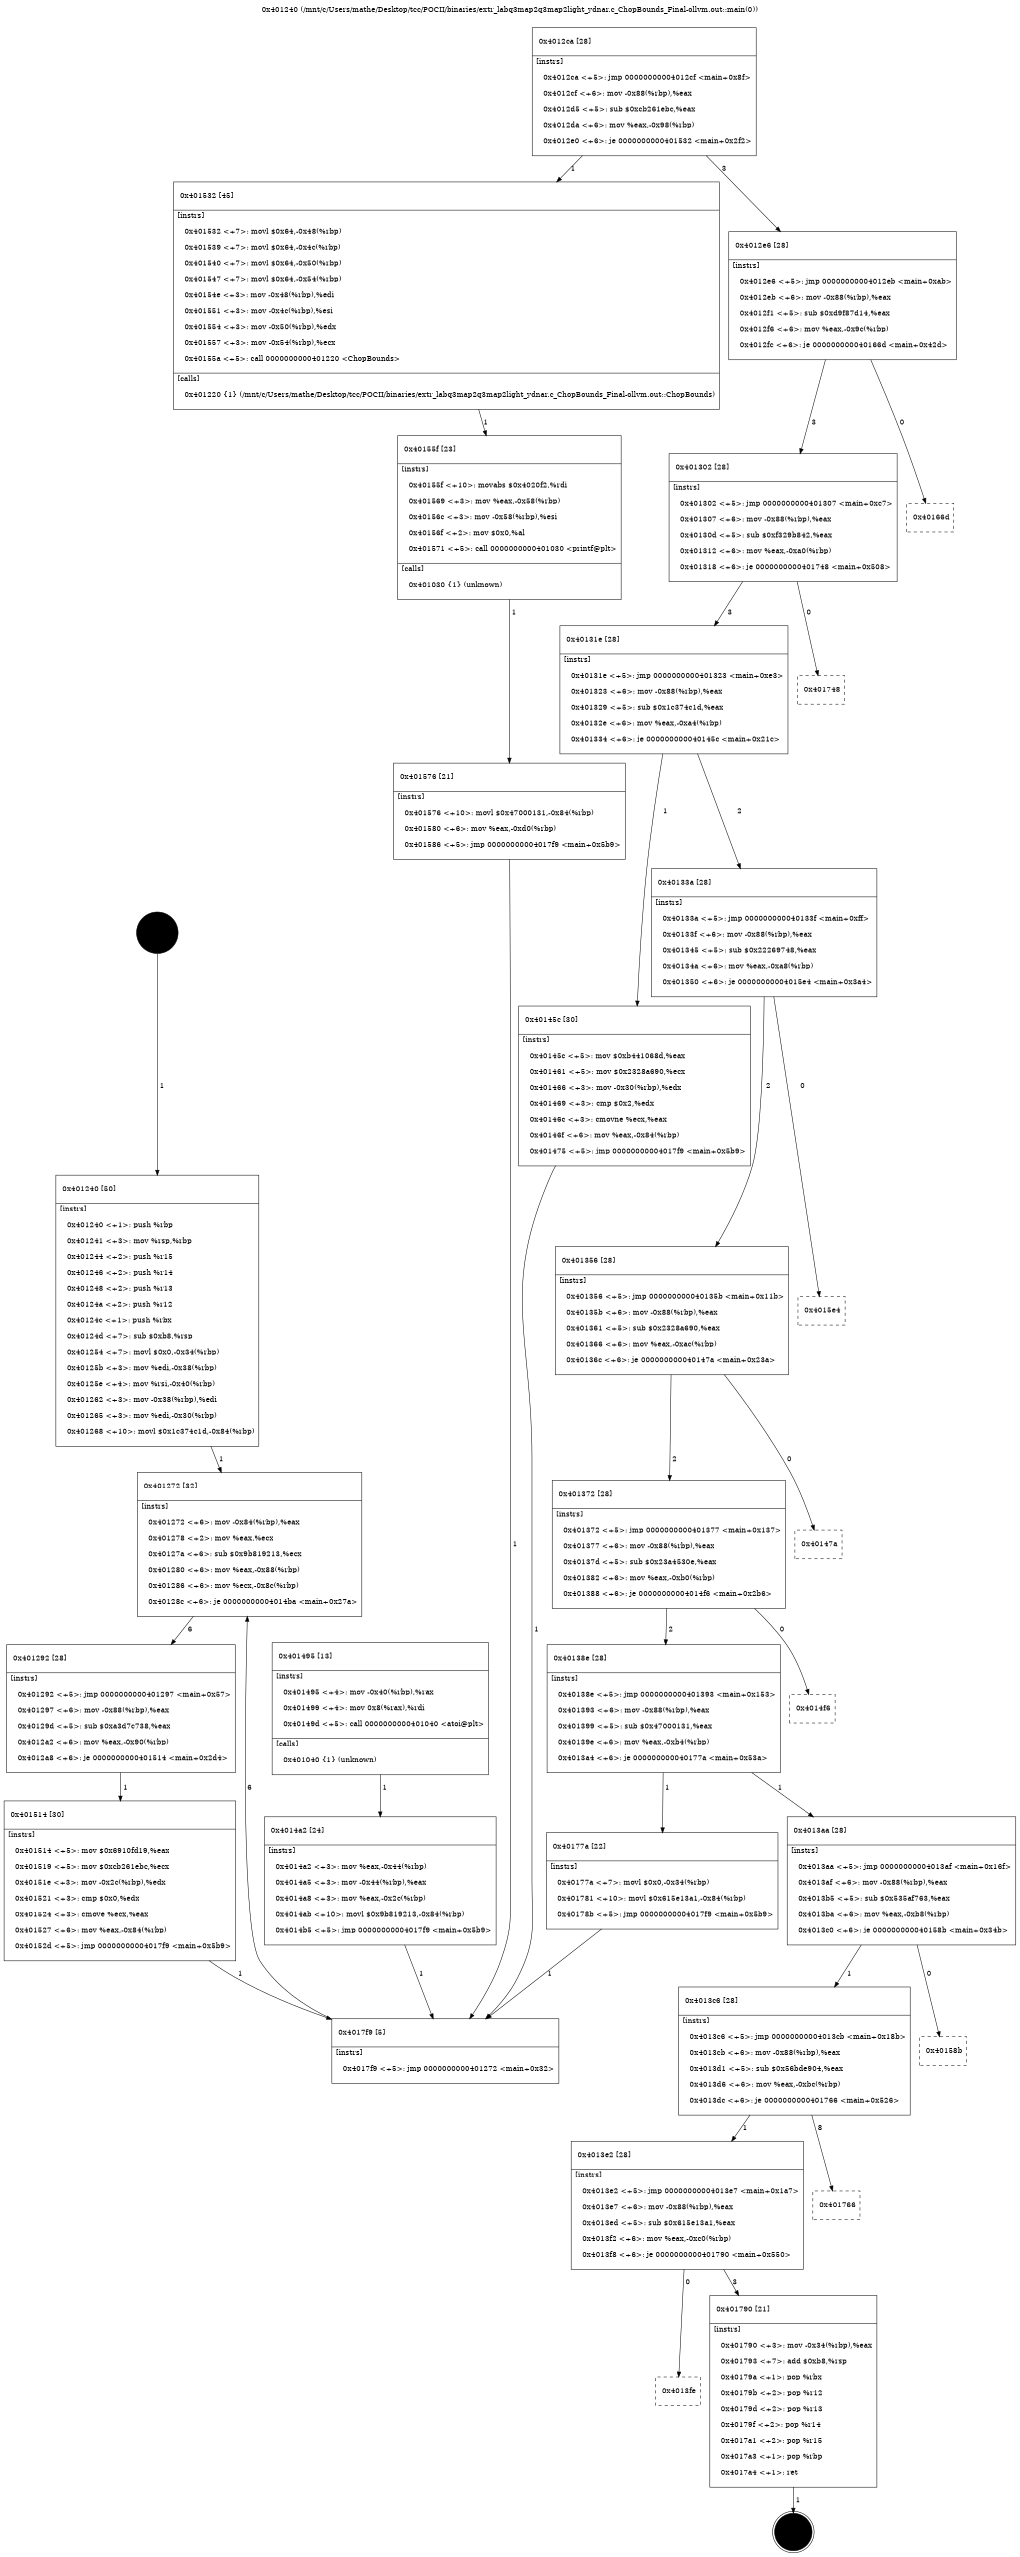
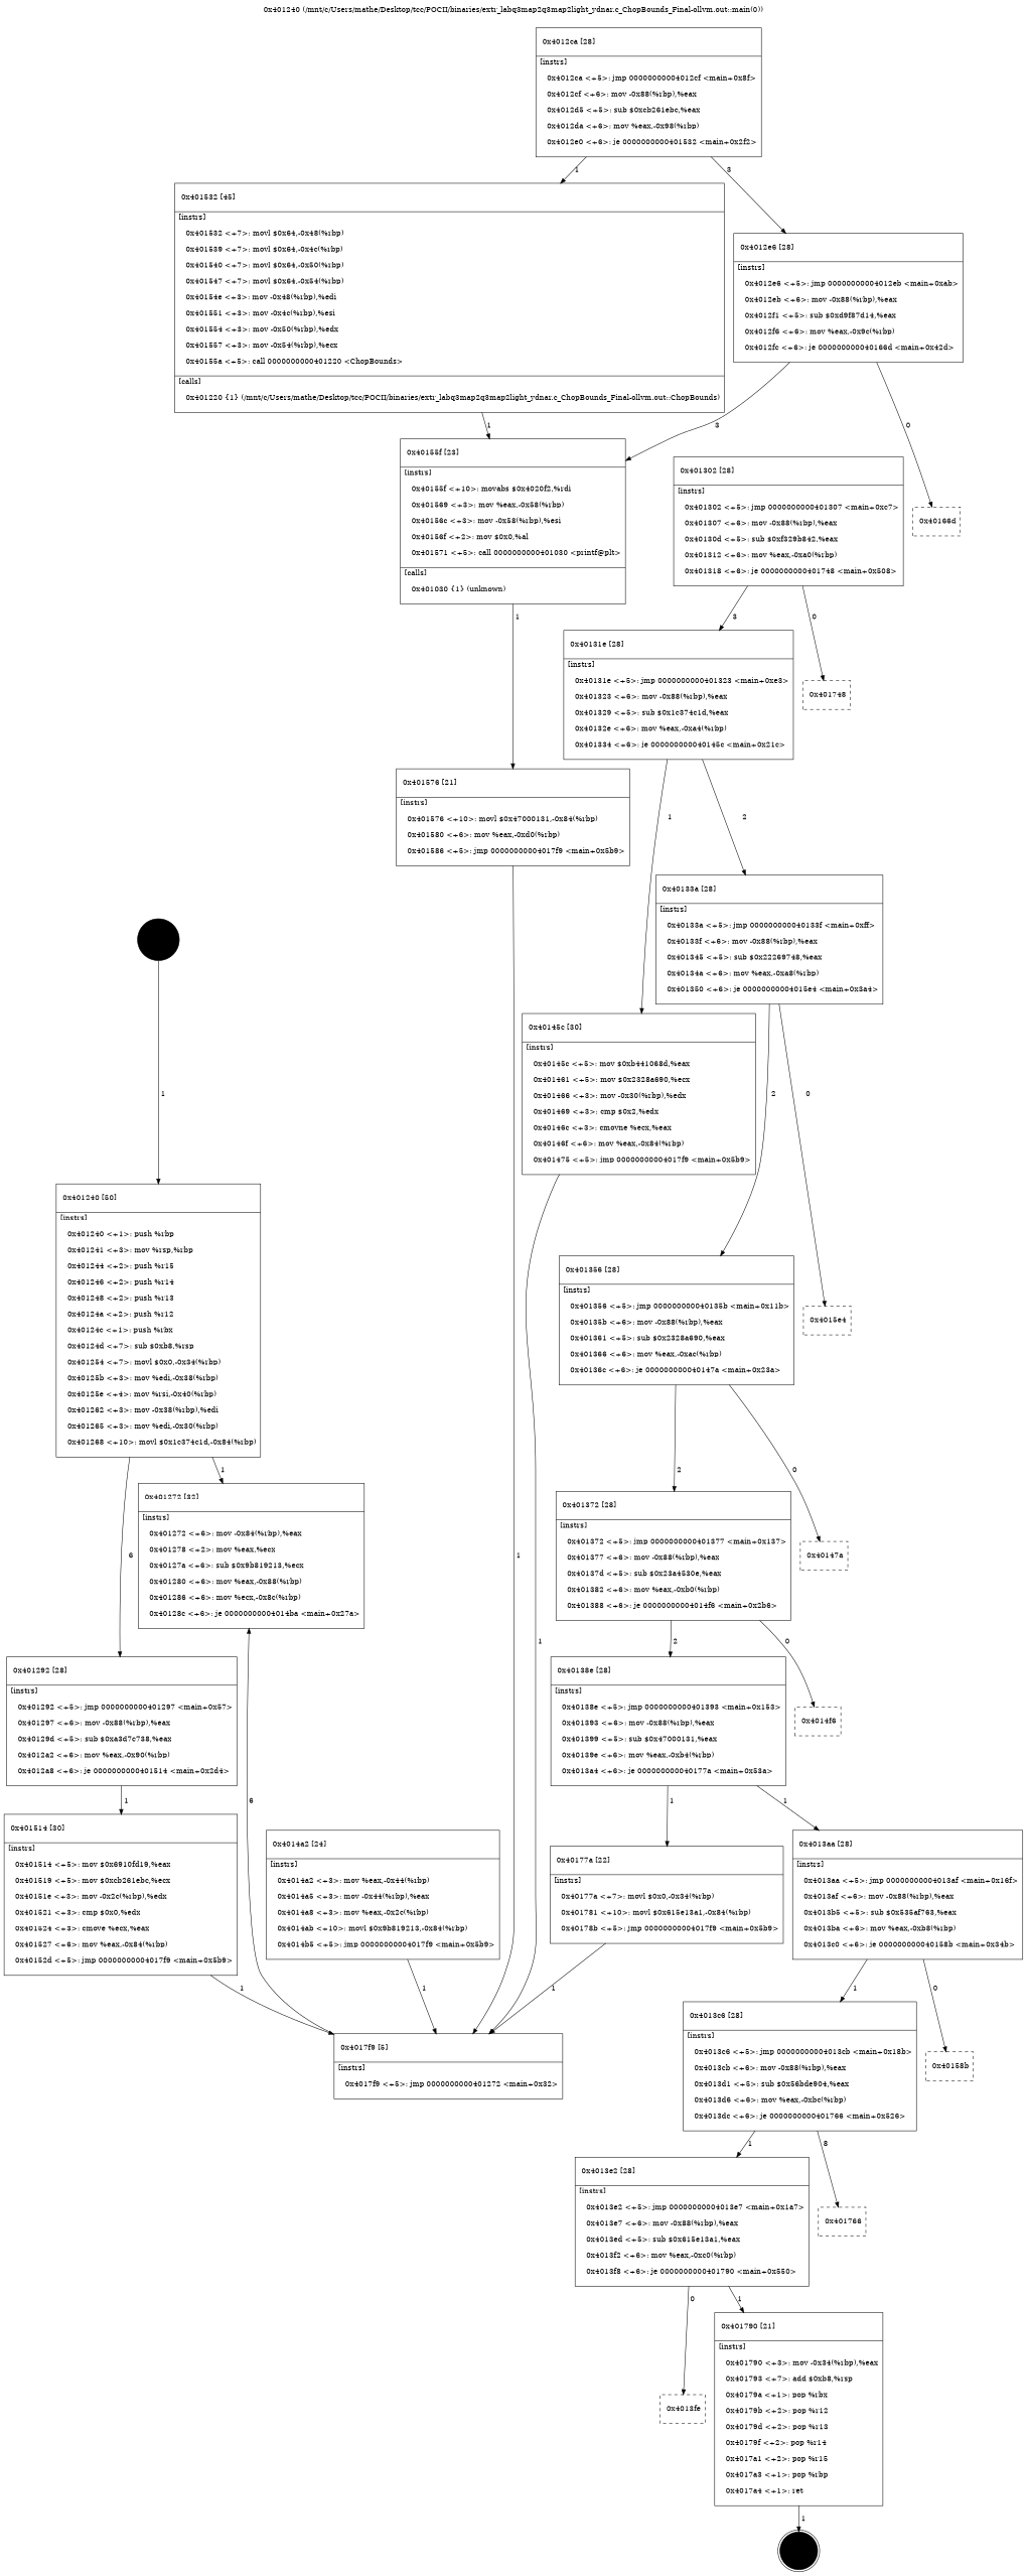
  digraph {
    label="0x401240 (/mnt/c/Users/mathe/Desktop/tcc/POCII/binaries/extr_labq3map2q3map2light_ydnar.c_ChopBounds_Final-ollvm.out::main(0))"
    labelloc=t
    node [shape=record]
    Entry [fillcolor=black height=0.3 shape=circle style=filled width=0.3]
    n2 [label="{\n     0x401240 [50]\l\n     | [instrs]\l\n     &nbsp;&nbsp;0x401240 \<+1\>: push %rbp\l\n     &nbsp;&nbsp;0x401241 \<+3\>: mov %rsp,%rbp\l\n     &nbsp;&nbsp;0x401244 \<+2\>: push %r15\l\n     &nbsp;&nbsp;0x401246 \<+2\>: push %r14\l\n     &nbsp;&nbsp;0x401248 \<+2\>: push %r13\l\n     &nbsp;&nbsp;0x40124a \<+2\>: push %r12\l\n     &nbsp;&nbsp;0x40124c \<+1\>: push %rbx\l\n     &nbsp;&nbsp;0x40124d \<+7\>: sub $0xb8,%rsp\l\n     &nbsp;&nbsp;0x401254 \<+7\>: movl $0x0,-0x34(%rbp)\l\n     &nbsp;&nbsp;0x40125b \<+3\>: mov %edi,-0x38(%rbp)\l\n     &nbsp;&nbsp;0x40125e \<+4\>: mov %rsi,-0x40(%rbp)\l\n     &nbsp;&nbsp;0x401262 \<+3\>: mov -0x38(%rbp),%edi\l\n     &nbsp;&nbsp;0x401265 \<+3\>: mov %edi,-0x30(%rbp)\l\n     &nbsp;&nbsp;0x401268 \<+10\>: movl $0x1c374c1d,-0x84(%rbp)\l\n  }"]
    n3 [label="{\n     0x401272 [32]\l\n     | [instrs]\l\n     &nbsp;&nbsp;0x401272 \<+6\>: mov -0x84(%rbp),%eax\l\n     &nbsp;&nbsp;0x401278 \<+2\>: mov %eax,%ecx\l\n     &nbsp;&nbsp;0x40127a \<+6\>: sub $0x9b819213,%ecx\l\n     &nbsp;&nbsp;0x401280 \<+6\>: mov %eax,-0x88(%rbp)\l\n     &nbsp;&nbsp;0x401286 \<+6\>: mov %ecx,-0x8c(%rbp)\l\n     &nbsp;&nbsp;0x40128c \<+6\>: je 00000000004014ba \<main+0x27a\>\l\n  }"]
    n4 [label="{\n     0x401292 [28]\l\n     | [instrs]\l\n     &nbsp;&nbsp;0x401292 \<+5\>: jmp 0000000000401297 \<main+0x57\>\l\n     &nbsp;&nbsp;0x401297 \<+6\>: mov -0x88(%rbp),%eax\l\n     &nbsp;&nbsp;0x40129d \<+5\>: sub $0xa3d7c738,%eax\l\n     &nbsp;&nbsp;0x4012a2 \<+6\>: mov %eax,-0x90(%rbp)\l\n     &nbsp;&nbsp;0x4012a8 \<+6\>: je 0000000000401514 \<main+0x2d4\>\l\n  }"]
    n5 [label="{\n     0x401514 [30]\l\n     | [instrs]\l\n     &nbsp;&nbsp;0x401514 \<+5\>: mov $0x6910fd19,%eax\l\n     &nbsp;&nbsp;0x401519 \<+5\>: mov $0xcb261ebc,%ecx\l\n     &nbsp;&nbsp;0x40151e \<+3\>: mov -0x2c(%rbp),%edx\l\n     &nbsp;&nbsp;0x401521 \<+3\>: cmp $0x0,%edx\l\n     &nbsp;&nbsp;0x401524 \<+3\>: cmove %ecx,%eax\l\n     &nbsp;&nbsp;0x401527 \<+6\>: mov %eax,-0x84(%rbp)\l\n     &nbsp;&nbsp;0x40152d \<+5\>: jmp 00000000004017f9 \<main+0x5b9\>\l\n  }"]
    n6 [label="{\n     0x4017f9 [5]\l\n     | [instrs]\l\n     &nbsp;&nbsp;0x4017f9 \<+5\>: jmp 0000000000401272 \<main+0x32\>\l\n  }"]
    Exit [fillcolor=black height=0.3 peripheries=2 shape=circle style=filled width=0.3]
-   n8 [label="{\n     0x401495 [13]\l\n     | [instrs]\l\n     &nbsp;&nbsp;0x401495 \<+4\>: mov -0x40(%rbp),%rax\l\n     &nbsp;&nbsp;0x401499 \<+4\>: mov 0x8(%rax),%rdi\l\n     &nbsp;&nbsp;0x40149d \<+5\>: call 0000000000401040 \<atoi@plt\>\l\n     | [calls]\l\n     &nbsp;&nbsp;0x401040 \{1\} (unknown)\l\n  }"]
    n9 [label="{\n     0x4014a2 [24]\l\n     | [instrs]\l\n     &nbsp;&nbsp;0x4014a2 \<+3\>: mov %eax,-0x44(%rbp)\l\n     &nbsp;&nbsp;0x4014a5 \<+3\>: mov -0x44(%rbp),%eax\l\n     &nbsp;&nbsp;0x4014a8 \<+3\>: mov %eax,-0x2c(%rbp)\l\n     &nbsp;&nbsp;0x4014ab \<+10\>: movl $0x9b819213,-0x84(%rbp)\l\n     &nbsp;&nbsp;0x4014b5 \<+5\>: jmp 00000000004017f9 \<main+0x5b9\>\l\n  }"]
    n10 [label="{\n     0x4012ca [28]\l\n     | [instrs]\l\n     &nbsp;&nbsp;0x4012ca \<+5\>: jmp 00000000004012cf \<main+0x8f\>\l\n     &nbsp;&nbsp;0x4012cf \<+6\>: mov -0x88(%rbp),%eax\l\n     &nbsp;&nbsp;0x4012d5 \<+5\>: sub $0xcb261ebc,%eax\l\n     &nbsp;&nbsp;0x4012da \<+6\>: mov %eax,-0x98(%rbp)\l\n     &nbsp;&nbsp;0x4012e0 \<+6\>: je 0000000000401532 \<main+0x2f2\>\l\n  }"]
    n11 [label="{\n     0x401532 [45]\l\n     | [instrs]\l\n     &nbsp;&nbsp;0x401532 \<+7\>: movl $0x64,-0x48(%rbp)\l\n     &nbsp;&nbsp;0x401539 \<+7\>: movl $0x64,-0x4c(%rbp)\l\n     &nbsp;&nbsp;0x401540 \<+7\>: movl $0x64,-0x50(%rbp)\l\n     &nbsp;&nbsp;0x401547 \<+7\>: movl $0x64,-0x54(%rbp)\l\n     &nbsp;&nbsp;0x40154e \<+3\>: mov -0x48(%rbp),%edi\l\n     &nbsp;&nbsp;0x401551 \<+3\>: mov -0x4c(%rbp),%esi\l\n     &nbsp;&nbsp;0x401554 \<+3\>: mov -0x50(%rbp),%edx\l\n     &nbsp;&nbsp;0x401557 \<+3\>: mov -0x54(%rbp),%ecx\l\n     &nbsp;&nbsp;0x40155a \<+5\>: call 0000000000401220 \<ChopBounds\>\l\n     | [calls]\l\n     &nbsp;&nbsp;0x401220 \{1\} (/mnt/c/Users/mathe/Desktop/tcc/POCII/binaries/extr_labq3map2q3map2light_ydnar.c_ChopBounds_Final-ollvm.out::ChopBounds)\l\n  }"]
    n12 [label="{\n     0x4012e6 [28]\l\n     | [instrs]\l\n     &nbsp;&nbsp;0x4012e6 \<+5\>: jmp 00000000004012eb \<main+0xab\>\l\n     &nbsp;&nbsp;0x4012eb \<+6\>: mov -0x88(%rbp),%eax\l\n     &nbsp;&nbsp;0x4012f1 \<+5\>: sub $0xd9f87d14,%eax\l\n     &nbsp;&nbsp;0x4012f6 \<+6\>: mov %eax,-0x9c(%rbp)\l\n     &nbsp;&nbsp;0x4012fc \<+6\>: je 000000000040166d \<main+0x42d\>\l\n  }"]
    n13 [label="{\n     0x4013fe\l\n  }" style=dashed]
    n14 [label="{\n     0x40155f [23]\l\n     | [instrs]\l\n     &nbsp;&nbsp;0x40155f \<+10\>: movabs $0x4020f2,%rdi\l\n     &nbsp;&nbsp;0x401569 \<+3\>: mov %eax,-0x58(%rbp)\l\n     &nbsp;&nbsp;0x40156c \<+3\>: mov -0x58(%rbp),%esi\l\n     &nbsp;&nbsp;0x40156f \<+2\>: mov $0x0,%al\l\n     &nbsp;&nbsp;0x401571 \<+5\>: call 0000000000401030 \<printf@plt\>\l\n     | [calls]\l\n     &nbsp;&nbsp;0x401030 \{1\} (unknown)\l\n  }"]
    n15 [label="{\n     0x40166d\l\n  }" style=dashed]
    n16 [label="{\n     0x401302 [28]\l\n     | [instrs]\l\n     &nbsp;&nbsp;0x401302 \<+5\>: jmp 0000000000401307 \<main+0xc7\>\l\n     &nbsp;&nbsp;0x401307 \<+6\>: mov -0x88(%rbp),%eax\l\n     &nbsp;&nbsp;0x40130d \<+5\>: sub $0xf329b842,%eax\l\n     &nbsp;&nbsp;0x401312 \<+6\>: mov %eax,-0xa0(%rbp)\l\n     &nbsp;&nbsp;0x401318 \<+6\>: je 0000000000401748 \<main+0x508\>\l\n  }"]
    n17 [label="{\n     0x401790 [21]\l\n     | [instrs]\l\n     &nbsp;&nbsp;0x401790 \<+3\>: mov -0x34(%rbp),%eax\l\n     &nbsp;&nbsp;0x401793 \<+7\>: add $0xb8,%rsp\l\n     &nbsp;&nbsp;0x40179a \<+1\>: pop %rbx\l\n     &nbsp;&nbsp;0x40179b \<+2\>: pop %r12\l\n     &nbsp;&nbsp;0x40179d \<+2\>: pop %r13\l\n     &nbsp;&nbsp;0x40179f \<+2\>: pop %r14\l\n     &nbsp;&nbsp;0x4017a1 \<+2\>: pop %r15\l\n     &nbsp;&nbsp;0x4017a3 \<+1\>: pop %rbp\l\n     &nbsp;&nbsp;0x4017a4 \<+1\>: ret\l\n  }"]
    n18 [label="{\n     0x401576 [21]\l\n     | [instrs]\l\n     &nbsp;&nbsp;0x401576 \<+10\>: movl $0x47000131,-0x84(%rbp)\l\n     &nbsp;&nbsp;0x401580 \<+6\>: mov %eax,-0xd0(%rbp)\l\n     &nbsp;&nbsp;0x401586 \<+5\>: jmp 00000000004017f9 \<main+0x5b9\>\l\n  }"]
    n19 [label="{\n     0x401748\l\n  }" style=dashed]
    n20 [label="{\n     0x40131e [28]\l\n     | [instrs]\l\n     &nbsp;&nbsp;0x40131e \<+5\>: jmp 0000000000401323 \<main+0xe3\>\l\n     &nbsp;&nbsp;0x401323 \<+6\>: mov -0x88(%rbp),%eax\l\n     &nbsp;&nbsp;0x401329 \<+5\>: sub $0x1c374c1d,%eax\l\n     &nbsp;&nbsp;0x40132e \<+6\>: mov %eax,-0xa4(%rbp)\l\n     &nbsp;&nbsp;0x401334 \<+6\>: je 000000000040145c \<main+0x21c\>\l\n  }"]
    n21 [label="{\n     0x4013e2 [28]\l\n     | [instrs]\l\n     &nbsp;&nbsp;0x4013e2 \<+5\>: jmp 00000000004013e7 \<main+0x1a7\>\l\n     &nbsp;&nbsp;0x4013e7 \<+6\>: mov -0x88(%rbp),%eax\l\n     &nbsp;&nbsp;0x4013ed \<+5\>: sub $0x615e13a1,%eax\l\n     &nbsp;&nbsp;0x4013f2 \<+6\>: mov %eax,-0xc0(%rbp)\l\n     &nbsp;&nbsp;0x4013f8 \<+6\>: je 0000000000401790 \<main+0x550\>\l\n  }"]
    n22 [label="{\n     0x40145c [30]\l\n     | [instrs]\l\n     &nbsp;&nbsp;0x40145c \<+5\>: mov $0xb441068d,%eax\l\n     &nbsp;&nbsp;0x401461 \<+5\>: mov $0x2328a690,%ecx\l\n     &nbsp;&nbsp;0x401466 \<+3\>: mov -0x30(%rbp),%edx\l\n     &nbsp;&nbsp;0x401469 \<+3\>: cmp $0x2,%edx\l\n     &nbsp;&nbsp;0x40146c \<+3\>: cmovne %ecx,%eax\l\n     &nbsp;&nbsp;0x40146f \<+6\>: mov %eax,-0x84(%rbp)\l\n     &nbsp;&nbsp;0x401475 \<+5\>: jmp 00000000004017f9 \<main+0x5b9\>\l\n  }"]
    n23 [label="{\n     0x40133a [28]\l\n     | [instrs]\l\n     &nbsp;&nbsp;0x40133a \<+5\>: jmp 000000000040133f \<main+0xff\>\l\n     &nbsp;&nbsp;0x40133f \<+6\>: mov -0x88(%rbp),%eax\l\n     &nbsp;&nbsp;0x401345 \<+5\>: sub $0x22269748,%eax\l\n     &nbsp;&nbsp;0x40134a \<+6\>: mov %eax,-0xa8(%rbp)\l\n     &nbsp;&nbsp;0x401350 \<+6\>: je 00000000004015e4 \<main+0x3a4\>\l\n  }"]
    n24 [label="{\n     0x401766\l\n  }" style=dashed]
    n25 [label="{\n     0x4015e4\l\n  }" style=dashed]
    n26 [label="{\n     0x401356 [28]\l\n     | [instrs]\l\n     &nbsp;&nbsp;0x401356 \<+5\>: jmp 000000000040135b \<main+0x11b\>\l\n     &nbsp;&nbsp;0x40135b \<+6\>: mov -0x88(%rbp),%eax\l\n     &nbsp;&nbsp;0x401361 \<+5\>: sub $0x2328a690,%eax\l\n     &nbsp;&nbsp;0x401366 \<+6\>: mov %eax,-0xac(%rbp)\l\n     &nbsp;&nbsp;0x40136c \<+6\>: je 000000000040147a \<main+0x23a\>\l\n  }"]
    n27 [label="{\n     0x4013c6 [28]\l\n     | [instrs]\l\n     &nbsp;&nbsp;0x4013c6 \<+5\>: jmp 00000000004013cb \<main+0x18b\>\l\n     &nbsp;&nbsp;0x4013cb \<+6\>: mov -0x88(%rbp),%eax\l\n     &nbsp;&nbsp;0x4013d1 \<+5\>: sub $0x56bde904,%eax\l\n     &nbsp;&nbsp;0x4013d6 \<+6\>: mov %eax,-0xbc(%rbp)\l\n     &nbsp;&nbsp;0x4013dc \<+6\>: je 0000000000401766 \<main+0x526\>\l\n  }"]
    n28 [label="{\n     0x40147a\l\n  }" style=dashed]
    n29 [label="{\n     0x401372 [28]\l\n     | [instrs]\l\n     &nbsp;&nbsp;0x401372 \<+5\>: jmp 0000000000401377 \<main+0x137\>\l\n     &nbsp;&nbsp;0x401377 \<+6\>: mov -0x88(%rbp),%eax\l\n     &nbsp;&nbsp;0x40137d \<+5\>: sub $0x23a4530e,%eax\l\n     &nbsp;&nbsp;0x401382 \<+6\>: mov %eax,-0xb0(%rbp)\l\n     &nbsp;&nbsp;0x401388 \<+6\>: je 00000000004014f6 \<main+0x2b6\>\l\n  }"]
    n30 [label="{\n     0x40158b\l\n  }" style=dashed]
    n31 [label="{\n     0x4014f6\l\n  }" style=dashed]
    n32 [label="{\n     0x40138e [28]\l\n     | [instrs]\l\n     &nbsp;&nbsp;0x40138e \<+5\>: jmp 0000000000401393 \<main+0x153\>\l\n     &nbsp;&nbsp;0x401393 \<+6\>: mov -0x88(%rbp),%eax\l\n     &nbsp;&nbsp;0x401399 \<+5\>: sub $0x47000131,%eax\l\n     &nbsp;&nbsp;0x40139e \<+6\>: mov %eax,-0xb4(%rbp)\l\n     &nbsp;&nbsp;0x4013a4 \<+6\>: je 000000000040177a \<main+0x53a\>\l\n  }"]
    n33 [label="{\n     0x4013aa [28]\l\n     | [instrs]\l\n     &nbsp;&nbsp;0x4013aa \<+5\>: jmp 00000000004013af \<main+0x16f\>\l\n     &nbsp;&nbsp;0x4013af \<+6\>: mov -0x88(%rbp),%eax\l\n     &nbsp;&nbsp;0x4013b5 \<+5\>: sub $0x535af763,%eax\l\n     &nbsp;&nbsp;0x4013ba \<+6\>: mov %eax,-0xb8(%rbp)\l\n     &nbsp;&nbsp;0x4013c0 \<+6\>: je 000000000040158b \<main+0x34b\>\l\n  }"]
    n34 [label="{\n     0x40177a [22]\l\n     | [instrs]\l\n     &nbsp;&nbsp;0x40177a \<+7\>: movl $0x0,-0x34(%rbp)\l\n     &nbsp;&nbsp;0x401781 \<+10\>: movl $0x615e13a1,-0x84(%rbp)\l\n     &nbsp;&nbsp;0x40178b \<+5\>: jmp 00000000004017f9 \<main+0x5b9\>\l\n  }"]
    Entry -> n2 [label=" 1"]
    n2 -> n3 [label=" 1"]
-   n3 -> n4 [label=" 6"]
+   n2 -> n4 [label=" 6"]
    n4 -> n5 [label=" 1"]
    n5 -> n6 [label=" 1"]
    n6 -> n3 [label=" 6"]
-   n8 -> n9 [label=" 1"]
    n9 -> n6 [label=" 1"]
    n10 -> n11 [label=" 1"]
    n10 -> n12 [label=" 3"]
    n11 -> n14 [label=" 1"]
    n12 -> n15 [label=" 0"]
-   n12 -> n16 [label=" 3"]
+   n12 -> n14 [label=" 3"]
    n14 -> n18 [label=" 1"]
    n16 -> n19 [label=" 0"]
    n16 -> n20 [label=" 3"]
    n17 -> Exit [label=" 1"]
    n18 -> n6 [label=" 1"]
    n20 -> n22 [label=" 1"]
    n20 -> n23 [label=" 2"]
    n21 -> n13 [label=" 0"]
-   n21 -> n17 [label=" 3"]
+   n21 -> n17 [label=" 1"]
    n22 -> n6 [label=" 1"]
    n23 -> n25 [label=" 0"]
    n23 -> n26 [label=" 2"]
    n26 -> n28 [label=" 0"]
    n26 -> n29 [label=" 2"]
    n27 -> n21 [label=" 1"]
    n27 -> n24 [label=" 8"]
    n29 -> n31 [label=" 0"]
    n29 -> n32 [label=" 2"]
    n32 -> n33 [label=" 1"]
    n32 -> n34 [label=" 1"]
    n33 -> n27 [label=" 1"]
    n33 -> n30 [label=" 0"]
    n34 -> n6 [label=" 1"]
  }
